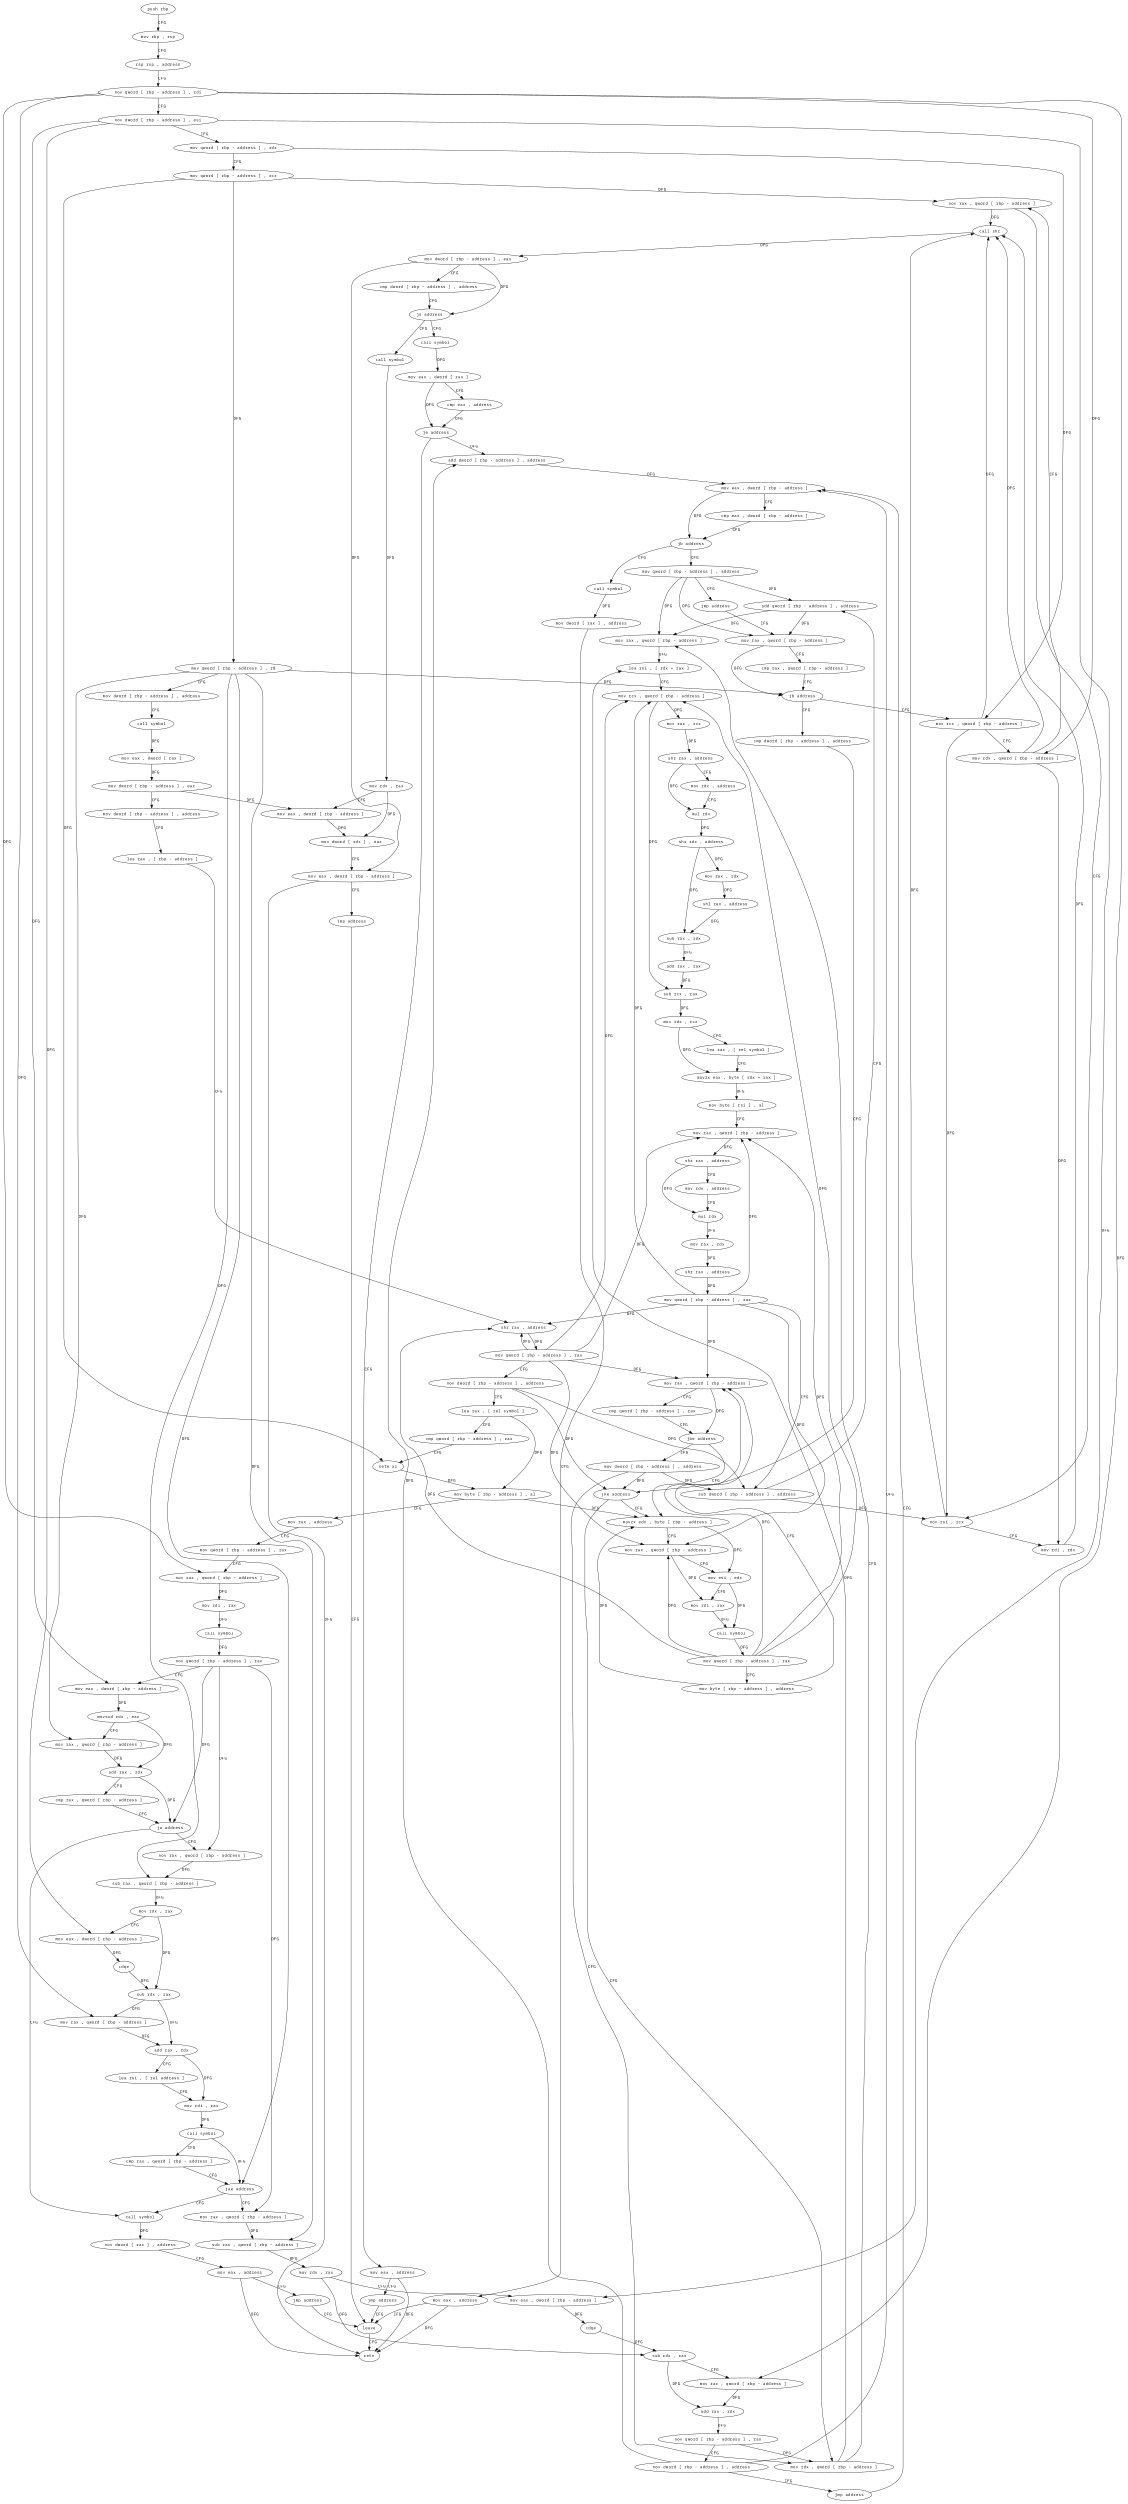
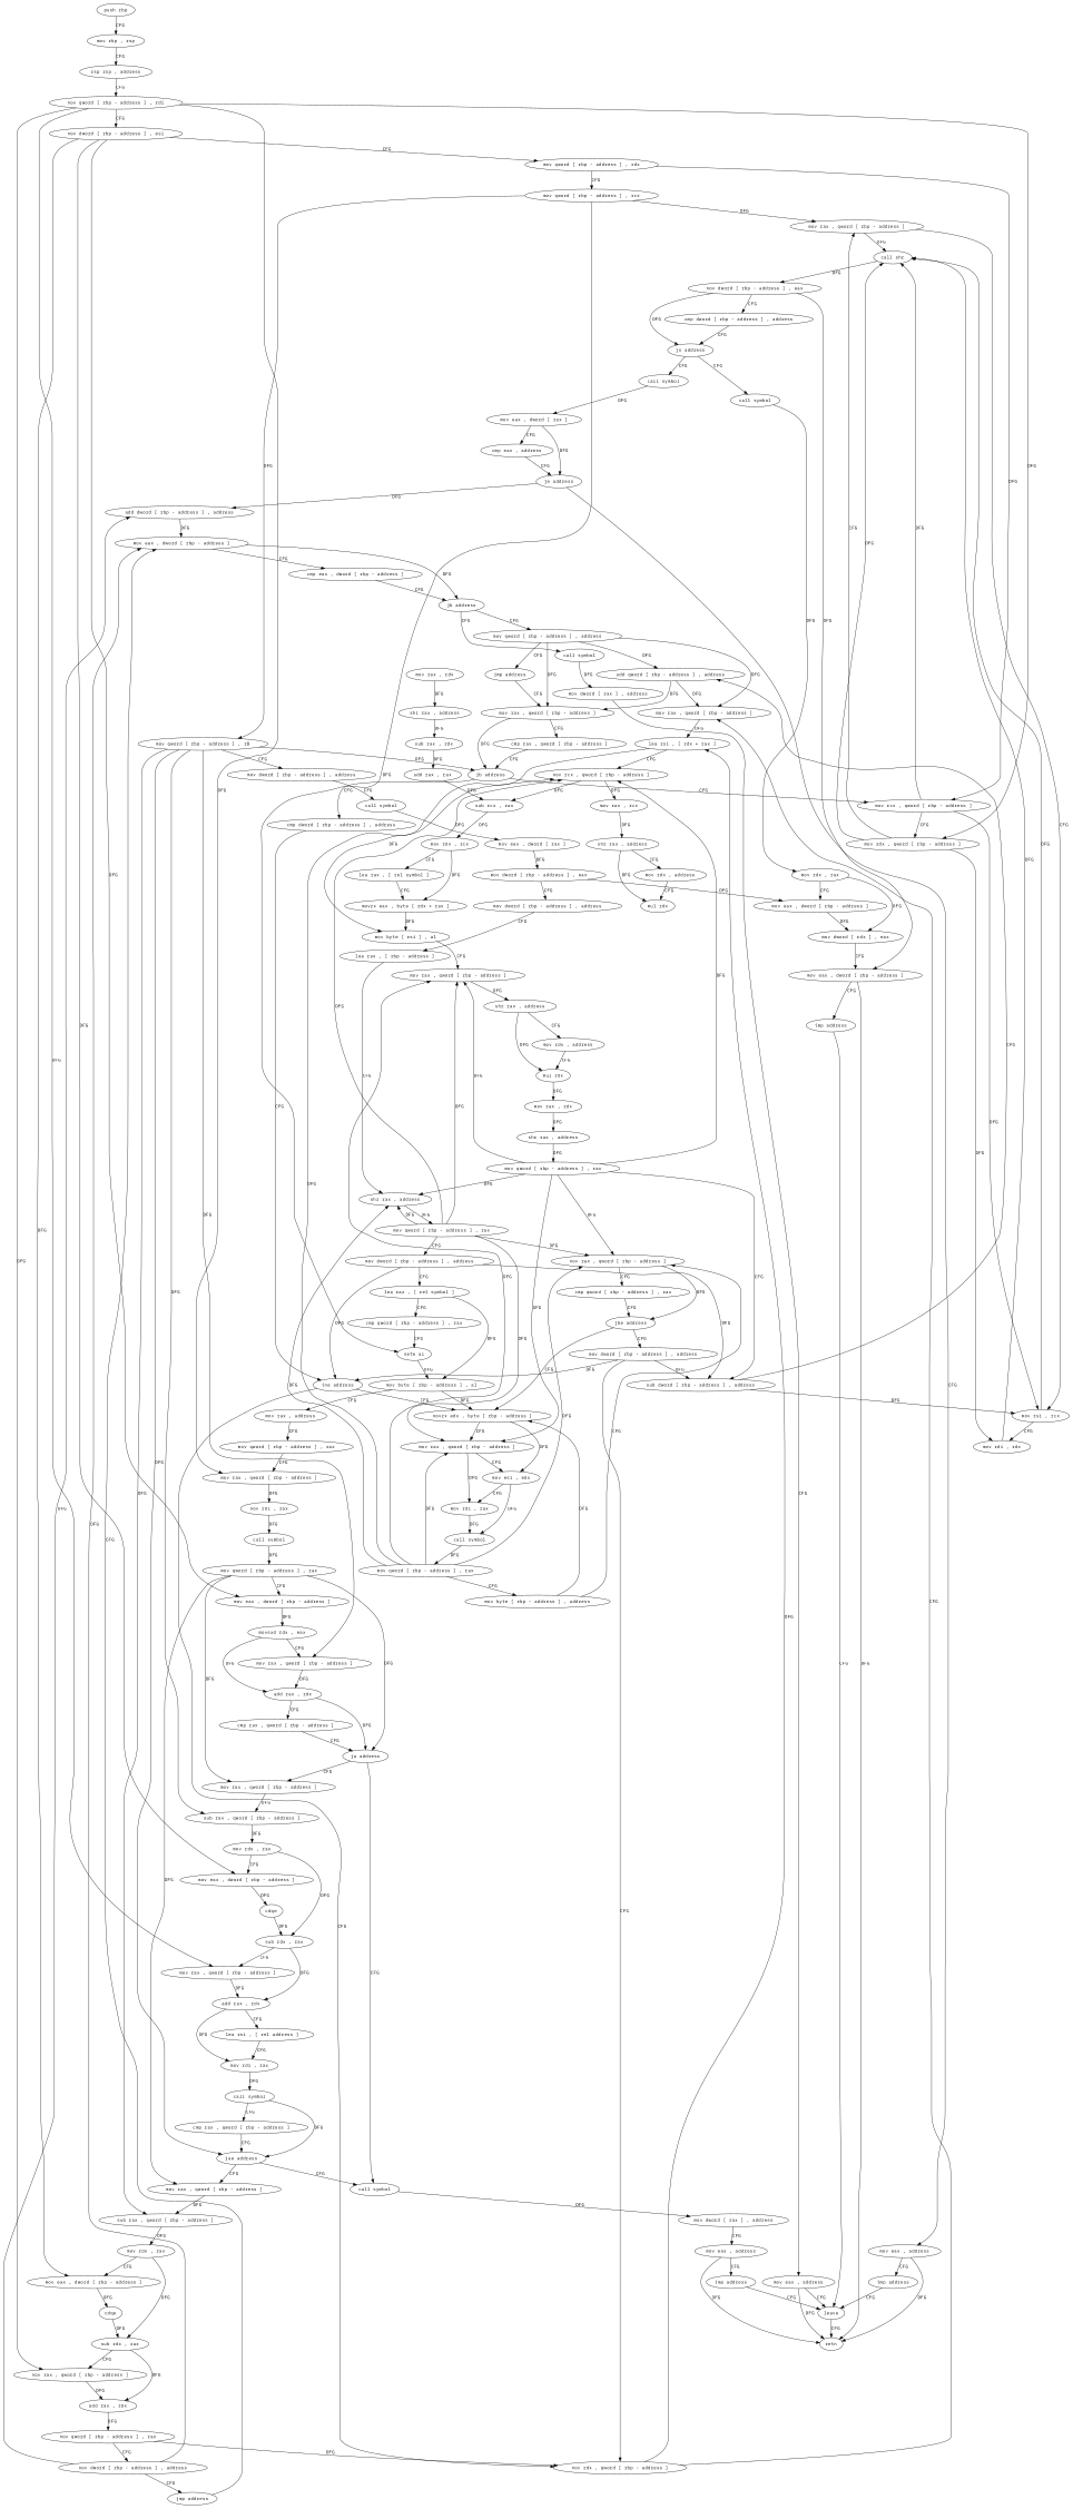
  digraph {
    fontname="IBM Plex Mono"
    node [fontname="IBM Plex Mono"]
    edge [fontname="IBM Plex Mono"]
    n1 [label="push rbp"]
    n2 [label="mov rbp , rsp"]
    n3 [label="rsp rsp , address"]
    n4 [label="mov qword [ rbp - address ] , rdi"]
    n5 [label="mov dword [ rbp - address ] , esi"]
    n6 [label="mov rax , qword [ rbp - address ]"]
    n7 [label="mov rax , qword [ rbp - address ]"]
    n8 [label="mov rax , qword [ rbp - address ]"]
    n9 [label="mov rdx , qword [ rbp - address ]"]
    n10 [label="mov qword [ rbp - address ] , rdx"]
    n11 [label="mov eax , dword [ rbp - address ]"]
    n12 [label="mov eax , dword [ rbp - address ]"]
    n13 [label="mov eax , dword [ rbp - address ]"]
    n14 [label="mov rdi , rax"]
    n15 [label="add rax , rdx"]
    n16 [label="add rax , rdx"]
    n17 [label="mov rax , qword [ rbp - address ]"]
    n18 [label="call shr"]
    n19 [label="mov rdi , rdx"]
    n20 [label="mov qword [ rbp - address ] , rcx"]
    n21 [label="mov rcx , qword [ rbp - address ]"]
    n22 [label="movsxd rdx , eax"]
    n23 [label=cdqe]
    n24 [label=cdqe]
    n25 [label="mov qword [ rbp - address ] , r8"]
    n26 [label="sete al"]
    n27 [label="mov rsi , rcx"]
    n28 [label="mov dword [ rbp - address ] , address"]
    n29 [label="mov rax , qword [ rbp - address ]"]
    n30 [label="sub rax , qword [ rbp - address ]"]
    n31 [label="jae address"]
    n32 [label="sub rax , qword [ rbp - address ]"]
    n33 [label="jb address"]
    n34 [label="mov byte [ rbp - address ] , al"]
    n35 [label="call symbol"]
    n36 [label="add rax , rdx"]
    n37 [label="mov rdx , rax"]
    n38 [label="mov rax , qword [ rbp - address ]"]
    n39 [label="call symbol"]
    n40 [label="mov rdx , rax"]
    n41 [label="cmp dword [ rbp - address ] , address"]
    n42 [label="mov eax , dword [ rax ]"]
    n43 [label="mov dword [ rbp - address ] , eax"]
    n44 [label="mov dword [ rbp - address ] , address"]
    n45 [label="mov eax , dword [ rbp - address ]"]
    n46 [label="lea rax , [ rbp - address ]"]
    n47 [label="mov dword [ rdx ] , eax"]
    n48 [label="shr rax , address"]
    n49 [label="mov qword [ rbp - address ] , rax"]
    n50 [label="mov dword [ rbp - address ] , address"]
    n51 [label="mov rcx , qword [ rbp - address ]"]
    n52 [label="mov rax , qword [ rbp - address ]"]
    n53 [label="mov rax , qword [ rbp - address ]"]
    n54 [label="mov rax , qword [ rbp - address ]"]
    n55 [label="lea rax , [ rel symbol ]"]
    n56 [label="jne address"]
    n57 [label="sub dword [ rbp - address ] , address"]
    n58 [label="mov rax , rcx"]
    n59 [label="sub rcx , rax"]
    n60 [label="shr rax , address"]
    n61 [label="mov esi , edx"]
    n62 [label="mov rdi , rax"]
    n63 [label="cmp qword [ rbp - address ] , rax"]
    n64 [label="jbe address"]
    n65 [label="cmp qword [ rbp - address ] , rax"]
    n66 [label="movzx edx , byte [ rbp - address ]"]
    n67 [label="mov rdx , qword [ rbp - address ]"]
    n68 [label="add qword [ rbp - address ] , address"]
    n69 [label="mov rax , address"]
    n70 [label="mov qword [ rbp - address ] , rax"]
    n71 [label="call symbol"]
    n72 [label="mov qword [ rbp - address ] , rax"]
    n73 [label="ja address"]
    n74 [label="mov rax , qword [ rbp - address ]"]
    n75 [label="cmp rax , qword [ rbp - address ]"]
    n76 [label="mov dword [ rax ] , address"]
    n77 [label="mov eax , address"]
    n78 [label="jmp address"]
    n79 [label=retn]
    n80 [label=leave]
    n81 [label="sub rdx , rax"]
    n82 [label="lea rsi , [ rel address ]"]
    n83 [label="mov rdi , rax"]
    n84 [label="call symbol"]
    n85 [label="cmp rax , qword [ rbp - address ]"]
    n86 [label="sub rdx , rax"]
    n87 [label="mov qword [ rbp - address ] , rax"]
    n88 [label="mov dword [ rbp - address ] , address"]
    n89 [label="jmp address"]
    n90 [label="mov eax , dword [ rbp - address ]"]
    n91 [label="add dword [ rbp - address ] , address"]
    n92 [label="mov rax , qword [ rbp - address ]"]
    n93 [label="lea rsi , [ rdx + rax ]"]
    n94 [label="cmp eax , dword [ rbp - address ]"]
    n95 [label="jb address"]
    n96 [label="mov qword [ rbp - address ] , address"]
    n97 [label="call symbol"]
    n98 [label="jmp address"]
    n99 [label="mov rax , qword [ rbp - address ]"]
    n100 [label="mov dword [ rax ] , address"]
    n101 [label="cmp rax , qword [ rbp - address ]"]
    n102 [label="mov eax , address"]
    n103 [label="mov dword [ rbp - address ] , eax"]
    n104 [label="mov byte [ rsi ] , al"]
    n105 [label="call symbol"]
    n106 [label="cmp dword [ rbp - address ] , address"]
    n107 [label="js address"]
    n108 [label="mov eax , dword [ rbp - address ]"]
    n109 [label="call symbol"]
    n110 [label="call symbol"]
    n111 [label="jmp address"]
    n112 [label="mov eax , dword [ rax ]"]
    n113 [label="mov rdx , rax"]
    n114 [label="cmp eax , address"]
    n115 [label="je address"]
    n116 [label="shr rax , address"]
    n117 [label="mov rdx , rcx"]
    n118 [label="mov rdx , address"]
    n119 [label="mul rdx"]
-   n120 [label="shr rdx , address"]
    n121 [label="mov rax , rdx"]
    n122 [label="sub rax , rdx"]
    n123 [label="shl rax , address"]
    n124 [label="add rax , rax"]
    n125 [label="lea rax , [ rel symbol ]"]
    n126 [label="movzx eax , byte [ rdx + rax ]"]
    n127 [label="mov rdx , address"]
    n128 [label="mul rdx"]
    n129 [label="mov rax , rdx"]
    n130 [label="shr rax , address"]
    n131 [label="mov qword [ rbp - address ] , rax"]
    n132 [label="mov qword [ rbp - address ] , rax"]
    n133 [label="mov byte [ rbp - address ] , address"]
    n134 [label="mov dword [ rbp - address ] , address"]
    n135 [label="mov eax , address"]
    n136 [label="jmp address"]
    n1 -> n2 [label=CFG]
    n2 -> n3 [label=CFG]
    n3 -> n4 [label=CFG]
    n4 -> n5 [label=CFG]
    n4 -> n6 [label=DFG]
    n4 -> n7 [label=DFG]
    n4 -> n8 [label=DFG]
    n4 -> n9 [label=DFG]
    n5 -> n10 [label=CFG]
    n5 -> n11 [label=DFG]
    n5 -> n12 [label=DFG]
    n5 -> n13 [label=DFG]
    n6 -> n14 [label=DFG]
    n7 -> n15 [label=DFG]
    n8 -> n16 [label=DFG]
    n9 -> n17 [label=CFG]
    n9 -> n18 [label=DFG]
    n9 -> n19 [label=DFG]
    n10 -> n20 [label=CFG]
    n10 -> n21 [label=DFG]
    n11 -> n22 [label=DFG]
    n12 -> n23 [label=DFG]
    n13 -> n24 [label=DFG]
    n14 -> n71 [label=DFG]
    n15 -> n82 [label=CFG]
    n15 -> n83 [label=DFG]
    n16 -> n87 [label=DFG]
    n17 -> n18 [label=DFG]
    n17 -> n27 [label=CFG]
    n18 -> n103 [label=DFG]
    n19 -> n18 [label=DFG]
    n20 -> n17 [label=DFG]
    n20 -> n25 [label=DFG]
    n20 -> n26 [label=DFG]
    n21 -> n9 [label=CFG]
    n21 -> n18 [label=DFG]
    n21 -> n27 [label=DFG]
    n22 -> n29 [label=CFG]
    n22 -> n36 [label=DFG]
    n23 -> n81 [label=DFG]
    n24 -> n86 [label=DFG]
    n25 -> n28 [label=CFG]
    n25 -> n29 [label=DFG]
    n25 -> n30 [label=DFG]
    n25 -> n31 [label=DFG]
    n25 -> n32 [label=DFG]
    n25 -> n33 [label=DFG]
    n26 -> n34 [label=DFG]
    n27 -> n18 [label=DFG]
    n27 -> n19 [label=CFG]
    n28 -> n35 [label=CFG]
    n29 -> n36 [label=DFG]
    n30 -> n37 [label=DFG]
    n31 -> n38 [label=CFG]
    n31 -> n39 [label=CFG]
    n32 -> n40 [label=DFG]
    n33 -> n21 [label=CFG]
    n33 -> n41 [label=CFG]
    n34 -> n66 [label=DFG]
    n34 -> n69 [label=CFG]
    n35 -> n42 [label=DFG]
    n36 -> n73 [label=DFG]
    n36 -> n75 [label=CFG]
    n37 -> n12 [label=CFG]
    n37 -> n81 [label=DFG]
    n38 -> n32 [label=DFG]
    n39 -> n76 [label=DFG]
    n40 -> n13 [label=CFG]
    n40 -> n86 [label=DFG]
    n41 -> n56 [label=CFG]
    n42 -> n43 [label=DFG]
    n43 -> n44 [label=CFG]
    n43 -> n45 [label=DFG]
    n44 -> n46 [label=CFG]
    n45 -> n47 [label=DFG]
    n46 -> n48 [label=CFG]
    n47 -> n108 [label=CFG]
    n48 -> n49 [label=DFG]
    n49 -> n48 [label=DFG]
    n49 -> n50 [label=CFG]
    n49 -> n51 [label=DFG]
    n49 -> n52 [label=DFG]
    n49 -> n53 [label=DFG]
    n49 -> n54 [label=DFG]
    n50 -> n55 [label=CFG]
    n50 -> n56 [label=DFG]
    n50 -> n57 [label=DFG]
    n51 -> n58 [label=DFG]
    n51 -> n59 [label=DFG]
    n52 -> n60 [label=DFG]
    n53 -> n61 [label=CFG]
    n53 -> n62 [label=DFG]
    n54 -> n63 [label=CFG]
    n54 -> n64 [label=DFG]
    n55 -> n34 [label=DFG]
    n55 -> n65 [label=CFG]
    n56 -> n66 [label=CFG]
    n56 -> n67 [label=CFG]
    n57 -> n27 [label=DFG]
    n57 -> n68 [label=CFG]
    n58 -> n116 [label=DFG]
    n59 -> n117 [label=DFG]
    n60 -> n127 [label=CFG]
    n60 -> n128 [label=DFG]
    n61 -> n62 [label=CFG]
    n61 -> n105 [label=DFG]
    n62 -> n105 [label=DFG]
    n63 -> n64 [label=CFG]
    n64 -> n66 [label=CFG]
    n64 -> n134 [label=CFG]
    n65 -> n26 [label=CFG]
    n66 -> n53 [label=CFG]
    n66 -> n61 [label=DFG]
    n67 -> n92 [label=CFG]
    n67 -> n93 [label=DFG]
    n68 -> n92 [label=DFG]
    n68 -> n99 [label=DFG]
    n69 -> n70 [label=CFG]
    n70 -> n6 [label=CFG]
    n71 -> n72 [label=DFG]
    n72 -> n11 [label=CFG]
    n72 -> n38 [label=DFG]
    n72 -> n73 [label=DFG]
    n72 -> n74 [label=DFG]
    n73 -> n39 [label=CFG]
    n73 -> n74 [label=CFG]
    n74 -> n30 [label=DFG]
    n75 -> n73 [label=CFG]
    n76 -> n77 [label=CFG]
    n77 -> n78 [label=CFG]
    n77 -> n79 [label=DFG]
    n78 -> n80 [label=CFG]
    n80 -> n79 [label=CFG]
    n81 -> n7 [label=CFG]
    n81 -> n15 [label=DFG]
    n82 -> n83 [label=CFG]
    n83 -> n84 [label=DFG]
    n84 -> n31 [label=DFG]
    n84 -> n85 [label=CFG]
    n85 -> n31 [label=CFG]
    n86 -> n8 [label=CFG]
    n86 -> n16 [label=DFG]
    n87 -> n67 [label=DFG]
    n87 -> n88 [label=CFG]
    n88 -> n89 [label=CFG]
    n88 -> n90 [label=DFG]
    n88 -> n91 [label=DFG]
    n89 -> n90 [label=CFG]
    n90 -> n94 [label=CFG]
    n90 -> n95 [label=DFG]
    n91 -> n90 [label=DFG]
    n92 -> n93 [label=DFG]
    n93 -> n51 [label=CFG]
+   n93 -> n104 [label=DFG]
    n94 -> n95 [label=CFG]
    n95 -> n96 [label=CFG]
    n95 -> n97 [label=CFG]
    n96 -> n68 [label=DFG]
    n96 -> n92 [label=DFG]
    n96 -> n98 [label=CFG]
    n96 -> n99 [label=DFG]
    n97 -> n100 [label=DFG]
    n98 -> n99 [label=CFG]
    n99 -> n33 [label=DFG]
    n99 -> n101 [label=CFG]
    n100 -> n102 [label=CFG]
    n101 -> n33 [label=CFG]
    n102 -> n79 [label=DFG]
    n102 -> n80 [label=CFG]
    n103 -> n106 [label=CFG]
    n103 -> n107 [label=DFG]
    n103 -> n108 [label=DFG]
    n104 -> n52 [label=CFG]
    n105 -> n132 [label=DFG]
    n106 -> n107 [label=CFG]
    n107 -> n109 [label=CFG]
    n107 -> n110 [label=CFG]
    n108 -> n79 [label=DFG]
    n108 -> n111 [label=CFG]
    n109 -> n112 [label=DFG]
    n110 -> n113 [label=DFG]
    n111 -> n80 [label=CFG]
    n112 -> n114 [label=CFG]
    n112 -> n115 [label=DFG]
    n113 -> n45 [label=CFG]
    n113 -> n47 [label=DFG]
    n114 -> n115 [label=CFG]
    n115 -> n91 [label=DFG]
    n115 -> n135 [label=CFG]
    n116 -> n118 [label=CFG]
    n116 -> n119 [label=DFG]
    n117 -> n125 [label=CFG]
    n117 -> n126 [label=DFG]
    n118 -> n119 [label=CFG]
-   n119 -> n120 [label=DFG]
-   n120 -> n121 [label=DFG]
-   n120 -> n122 [label=DFG]
    n121 -> n123 [label=DFG]
    n122 -> n124 [label=DFG]
    n123 -> n122 [label=DFG]
    n124 -> n59 [label=DFG]
    n125 -> n126 [label=CFG]
    n126 -> n104 [label=DFG]
    n127 -> n128 [label=CFG]
    n128 -> n129 [label=DFG]
    n129 -> n130 [label=DFG]
    n130 -> n131 [label=DFG]
    n131 -> n48 [label=DFG]
    n131 -> n51 [label=DFG]
    n131 -> n52 [label=DFG]
    n131 -> n53 [label=DFG]
    n131 -> n54 [label=DFG]
    n131 -> n57 [label=CFG]
    n132 -> n48 [label=DFG]
    n132 -> n51 [label=DFG]
    n132 -> n52 [label=DFG]
    n132 -> n53 [label=DFG]
    n132 -> n54 [label=DFG]
    n132 -> n133 [label=CFG]
    n133 -> n54 [label=CFG]
    n133 -> n66 [label=DFG]
    n134 -> n56 [label=DFG]
    n134 -> n57 [label=DFG]
    n134 -> n67 [label=CFG]
    n135 -> n79 [label=DFG]
    n135 -> n136 [label=CFG]
    n136 -> n80 [label=CFG]
  }
